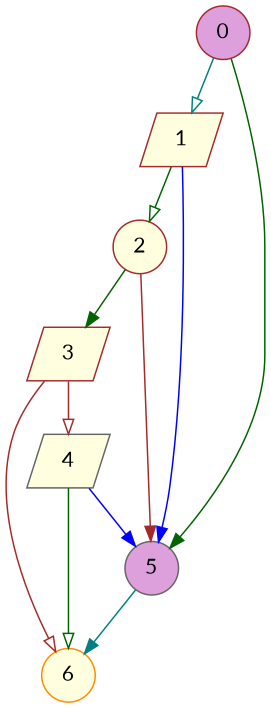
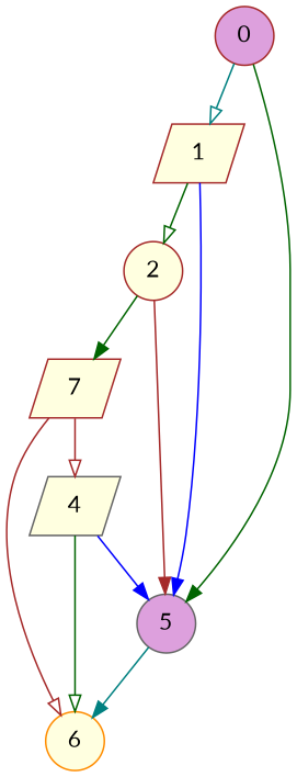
  digraph {
    fontname=Lato
    node [color=brown fillcolor=lightyellow fontname=Lato shape=circle style=filled]
    edge [arrowhead=normal color=darkgreen fontname=Lato]
    0 [fillcolor=plum]
    1 [shape=parallelogram]
    5 [color=gray40 fillcolor=plum]
    2
    6 [color=darkorange]
-   3 [shape=parallelogram]
+   3 [shape=parallelogram label=7]
    4 [color=gray40 shape=parallelogram]
    0 -> 1 [arrowhead=onormal color=teal]
    0 -> 5
    1 -> 5 [color=blue]
    1 -> 2 [arrowhead=onormal]
    5 -> 6 [color=teal]
    2 -> 5 [color=brown]
    2 -> 3
    3 -> 6 [arrowhead=onormal color=brown]
    3 -> 4 [arrowhead=onormal color=brown]
    4 -> 5 [color=blue]
    4 -> 6 [arrowhead=onormal]
  }
